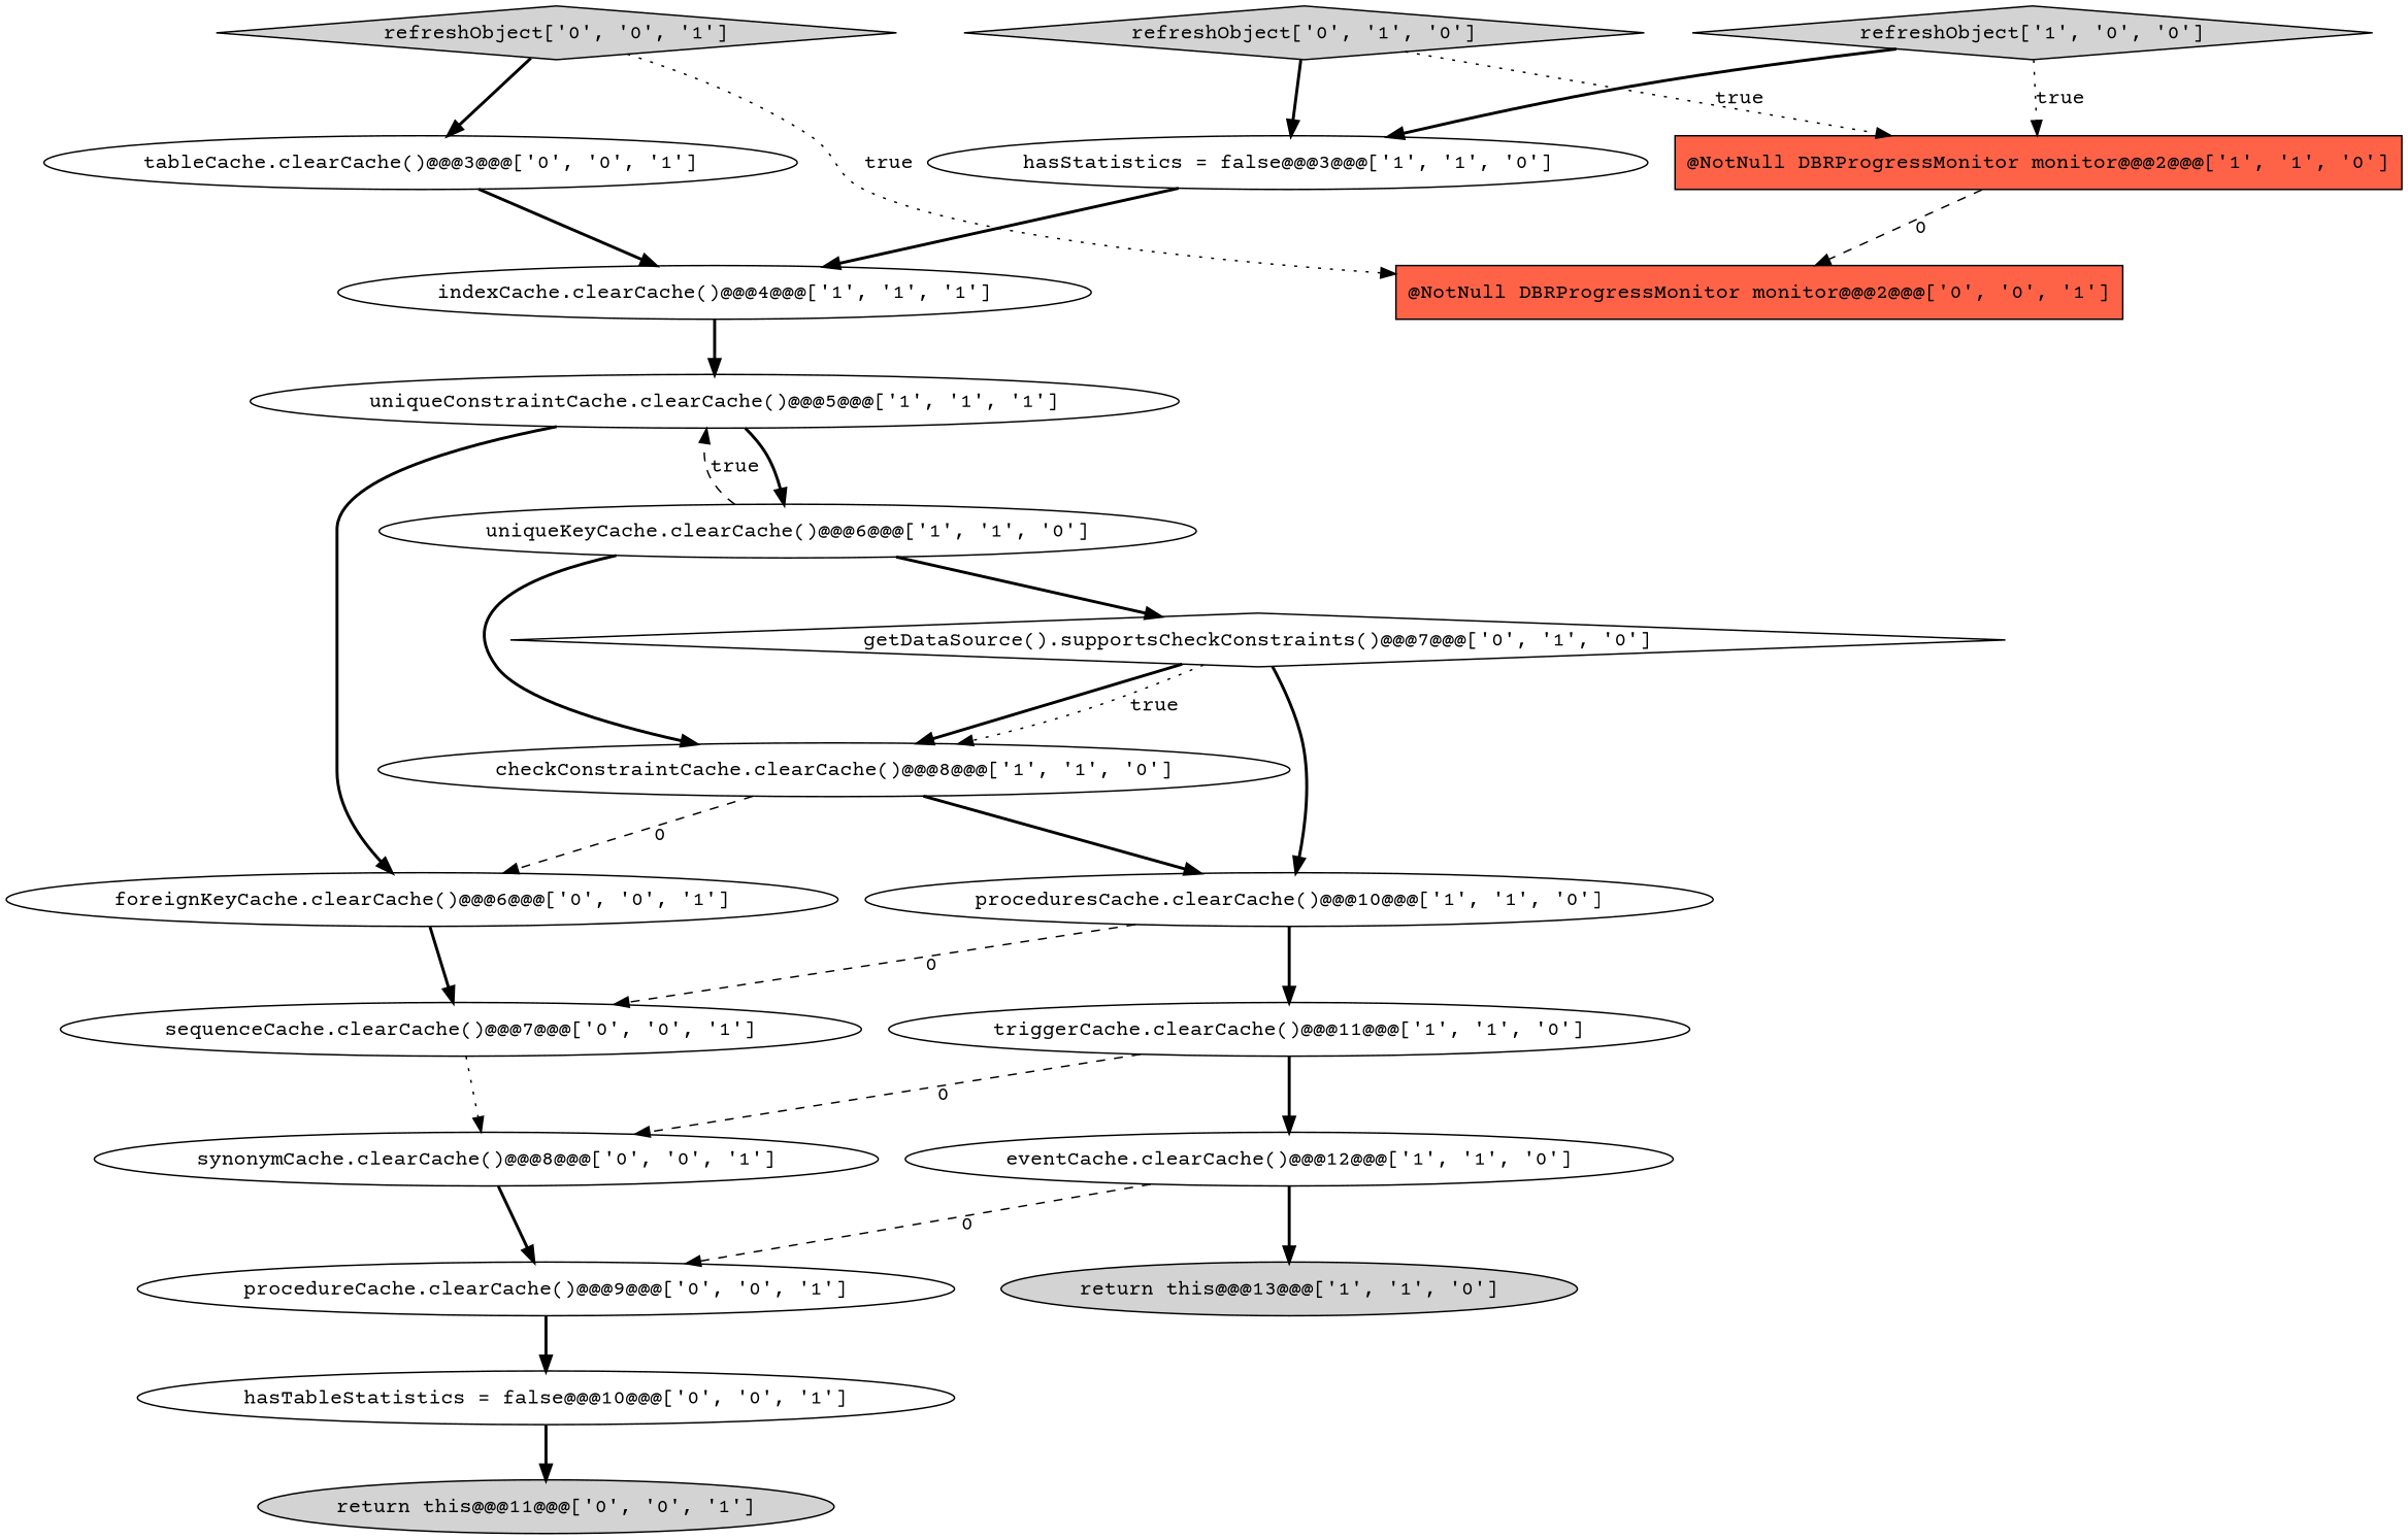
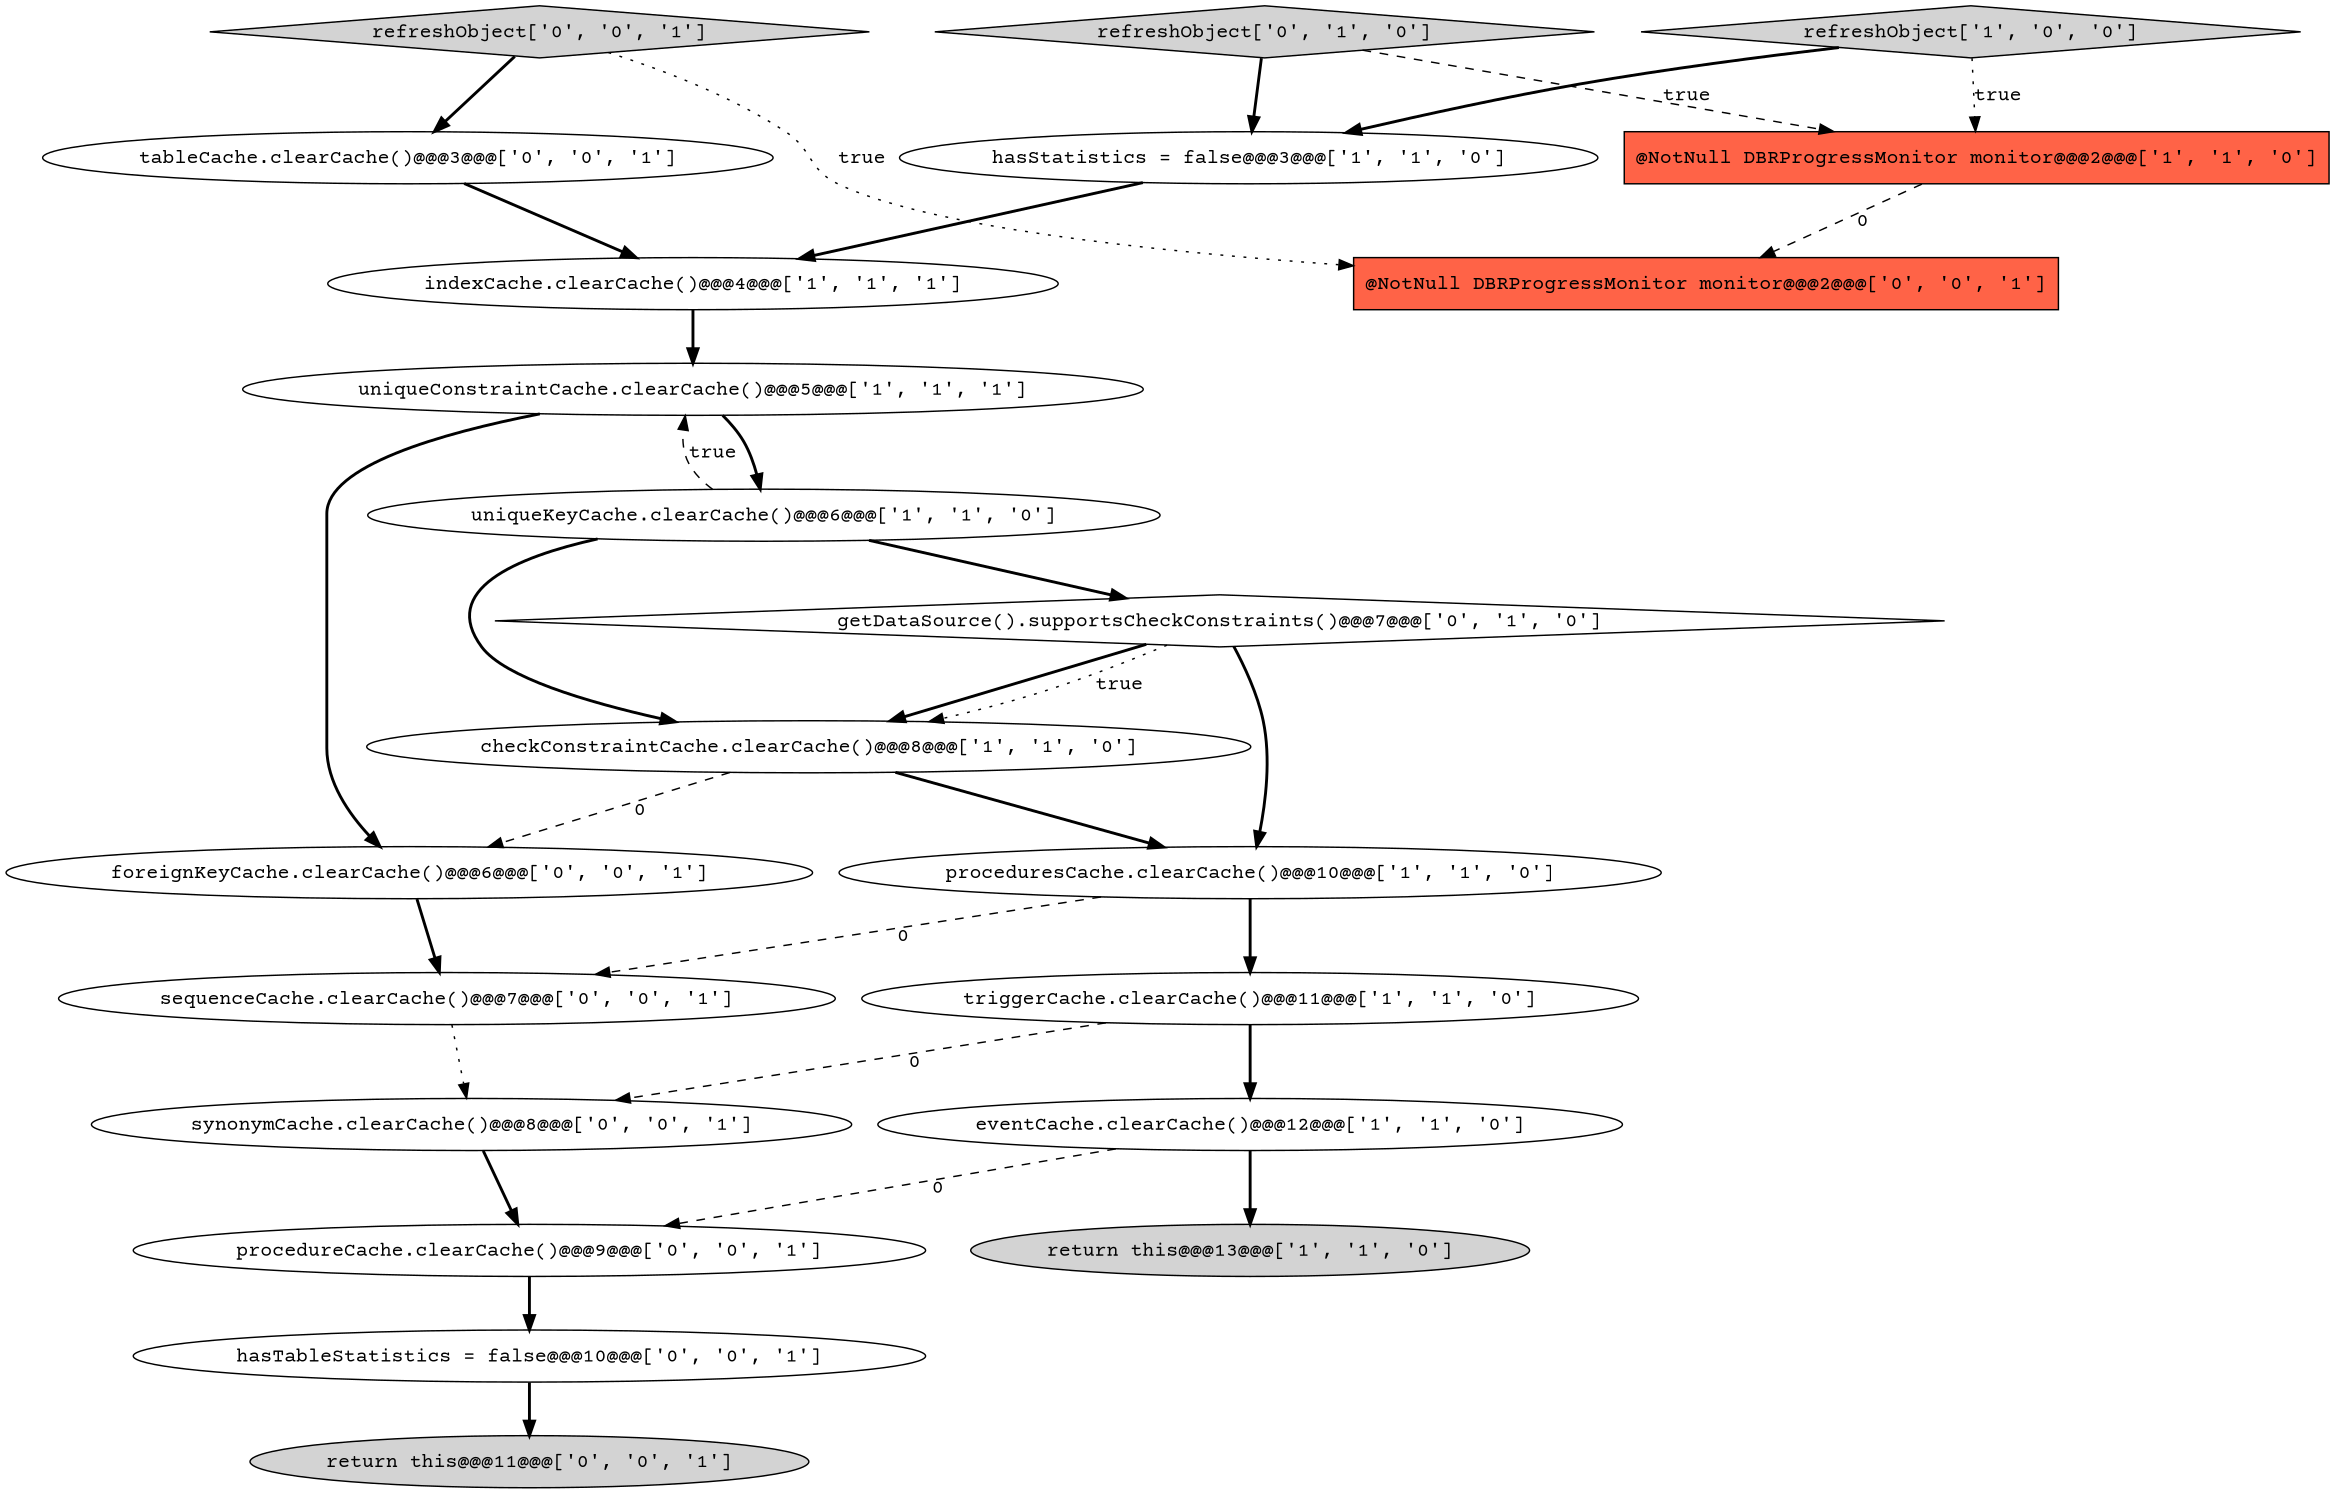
  digraph {
    fontname="Courier Prime"
    node [fillcolor=white fontname="Courier Prime" shape=ellipse style=filled]
    edge [fontname="Courier Prime" style=bold]
    n1 [label="sequenceCache.clearCache()@@@7@@@['0', '0', '1']"]
    n2 [label="synonymCache.clearCache()@@@8@@@['0', '0', '1']"]
    n3 [label="procedureCache.clearCache()@@@9@@@['0', '0', '1']"]
    n4 [fillcolor=lightgray label="return this@@@11@@@['0', '0', '1']"]
    n5 [fillcolor=lightgray label="refreshObject['0', '0', '1']" shape=diamond]
    n6 [label="tableCache.clearCache()@@@3@@@['0', '0', '1']"]
    n7 [fillcolor=tomato label="@NotNull DBRProgressMonitor monitor@@@2@@@['0', '0', '1']" shape=box]
    n8 [label="indexCache.clearCache()@@@4@@@['1', '1', '1']"]
    n9 [label="getDataSource().supportsCheckConstraints()@@@7@@@['0', '1', '0']" shape=diamond]
    n10 [label="proceduresCache.clearCache()@@@10@@@['1', '1', '0']"]
    n11 [label="checkConstraintCache.clearCache()@@@8@@@['1', '1', '0']"]
    n12 [label="triggerCache.clearCache()@@@11@@@['1', '1', '0']"]
    n13 [label="foreignKeyCache.clearCache()@@@6@@@['0', '0', '1']"]
    n14 [fillcolor=lightgray label="return this@@@13@@@['1', '1', '0']"]
    n15 [label="hasStatistics = false@@@3@@@['1', '1', '0']"]
    n16 [label="uniqueConstraintCache.clearCache()@@@5@@@['1', '1', '1']"]
    n17 [label="uniqueKeyCache.clearCache()@@@6@@@['1', '1', '0']"]
    n18 [label="hasTableStatistics = false@@@10@@@['0', '0', '1']"]
    n19 [fillcolor=lightgray label="refreshObject['0', '1', '0']" shape=diamond]
    n20 [fillcolor=tomato label="@NotNull DBRProgressMonitor monitor@@@2@@@['1', '1', '0']" shape=box]
    n21 [fillcolor=lightgray label="refreshObject['1', '0', '0']" shape=diamond]
    n22 [label="eventCache.clearCache()@@@12@@@['1', '1', '0']"]
    n1 -> n2 [style=dotted]
    n2 -> n3
    n3 -> n18
    n5 -> n6
    n5 -> n7 [label=true style=dotted]
    n6 -> n8
    n8 -> n16
    n9 -> n10
    n9 -> n11
    n9 -> n11 [label=true style=dotted]
    n10 -> n1 [label=0 style=dashed]
    n10 -> n12
    n11 -> n10
    n11 -> n13 [label=0 style=dashed]
    n12 -> n2 [label=0 style=dashed]
    n12 -> n22
    n13 -> n1
    n15 -> n8
    n16 -> n13
    n16 -> n17
    n17 -> n9
    n17 -> n11
    n17 -> n16 [label=true style=dashed]
    n18 -> n4
    n19 -> n15
-   n19 -> n20 [label=true style=dotted]
+   n19 -> n20 [label=true style=dashed]
    n20 -> n7 [label=0 style=dashed]
    n21 -> n15
    n21 -> n20 [label=true style=dotted]
    n22 -> n3 [label=0 style=dashed]
    n22 -> n14
  }
